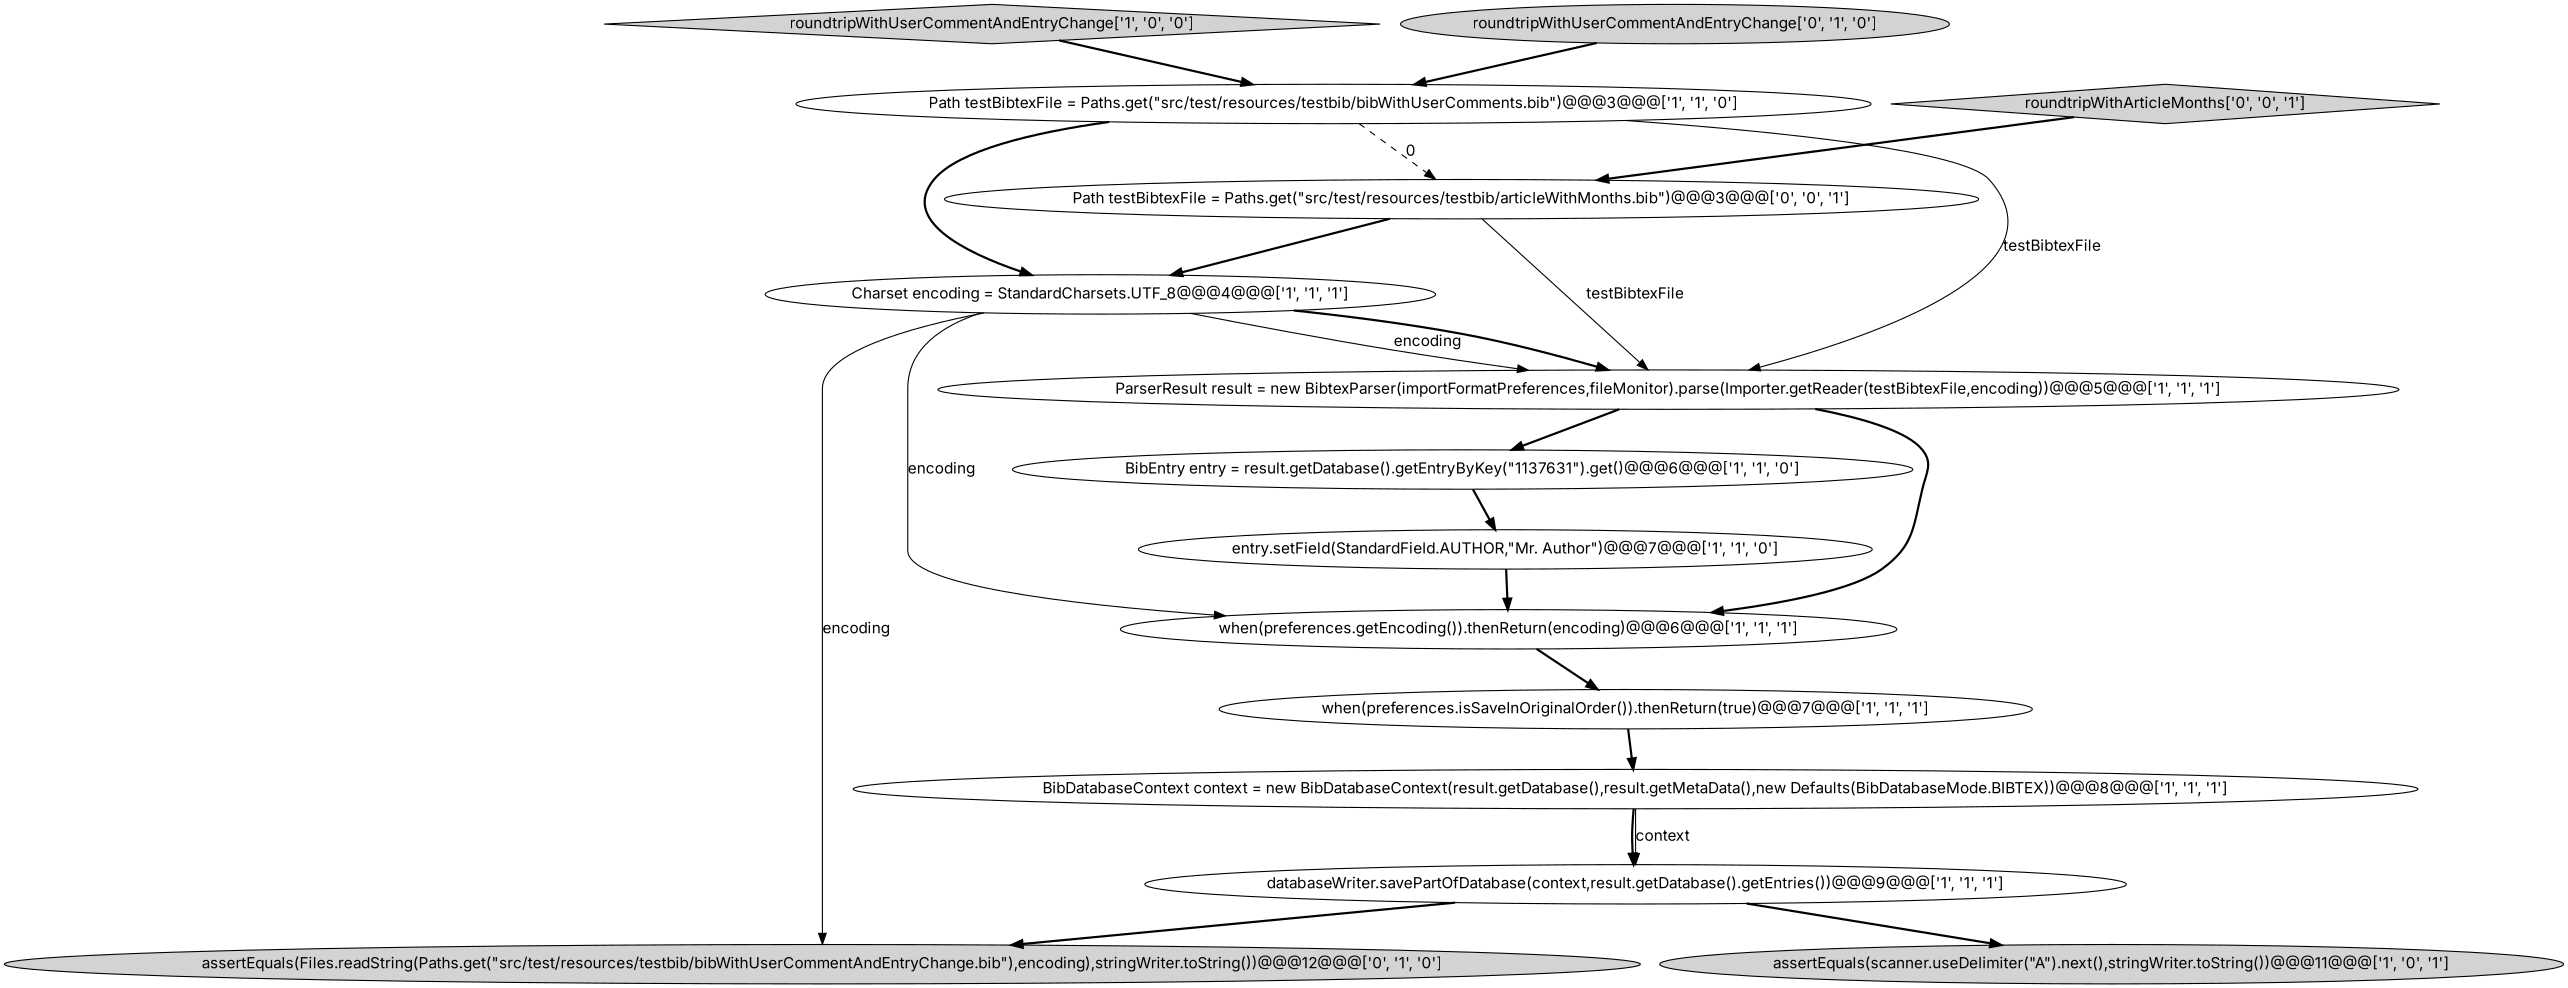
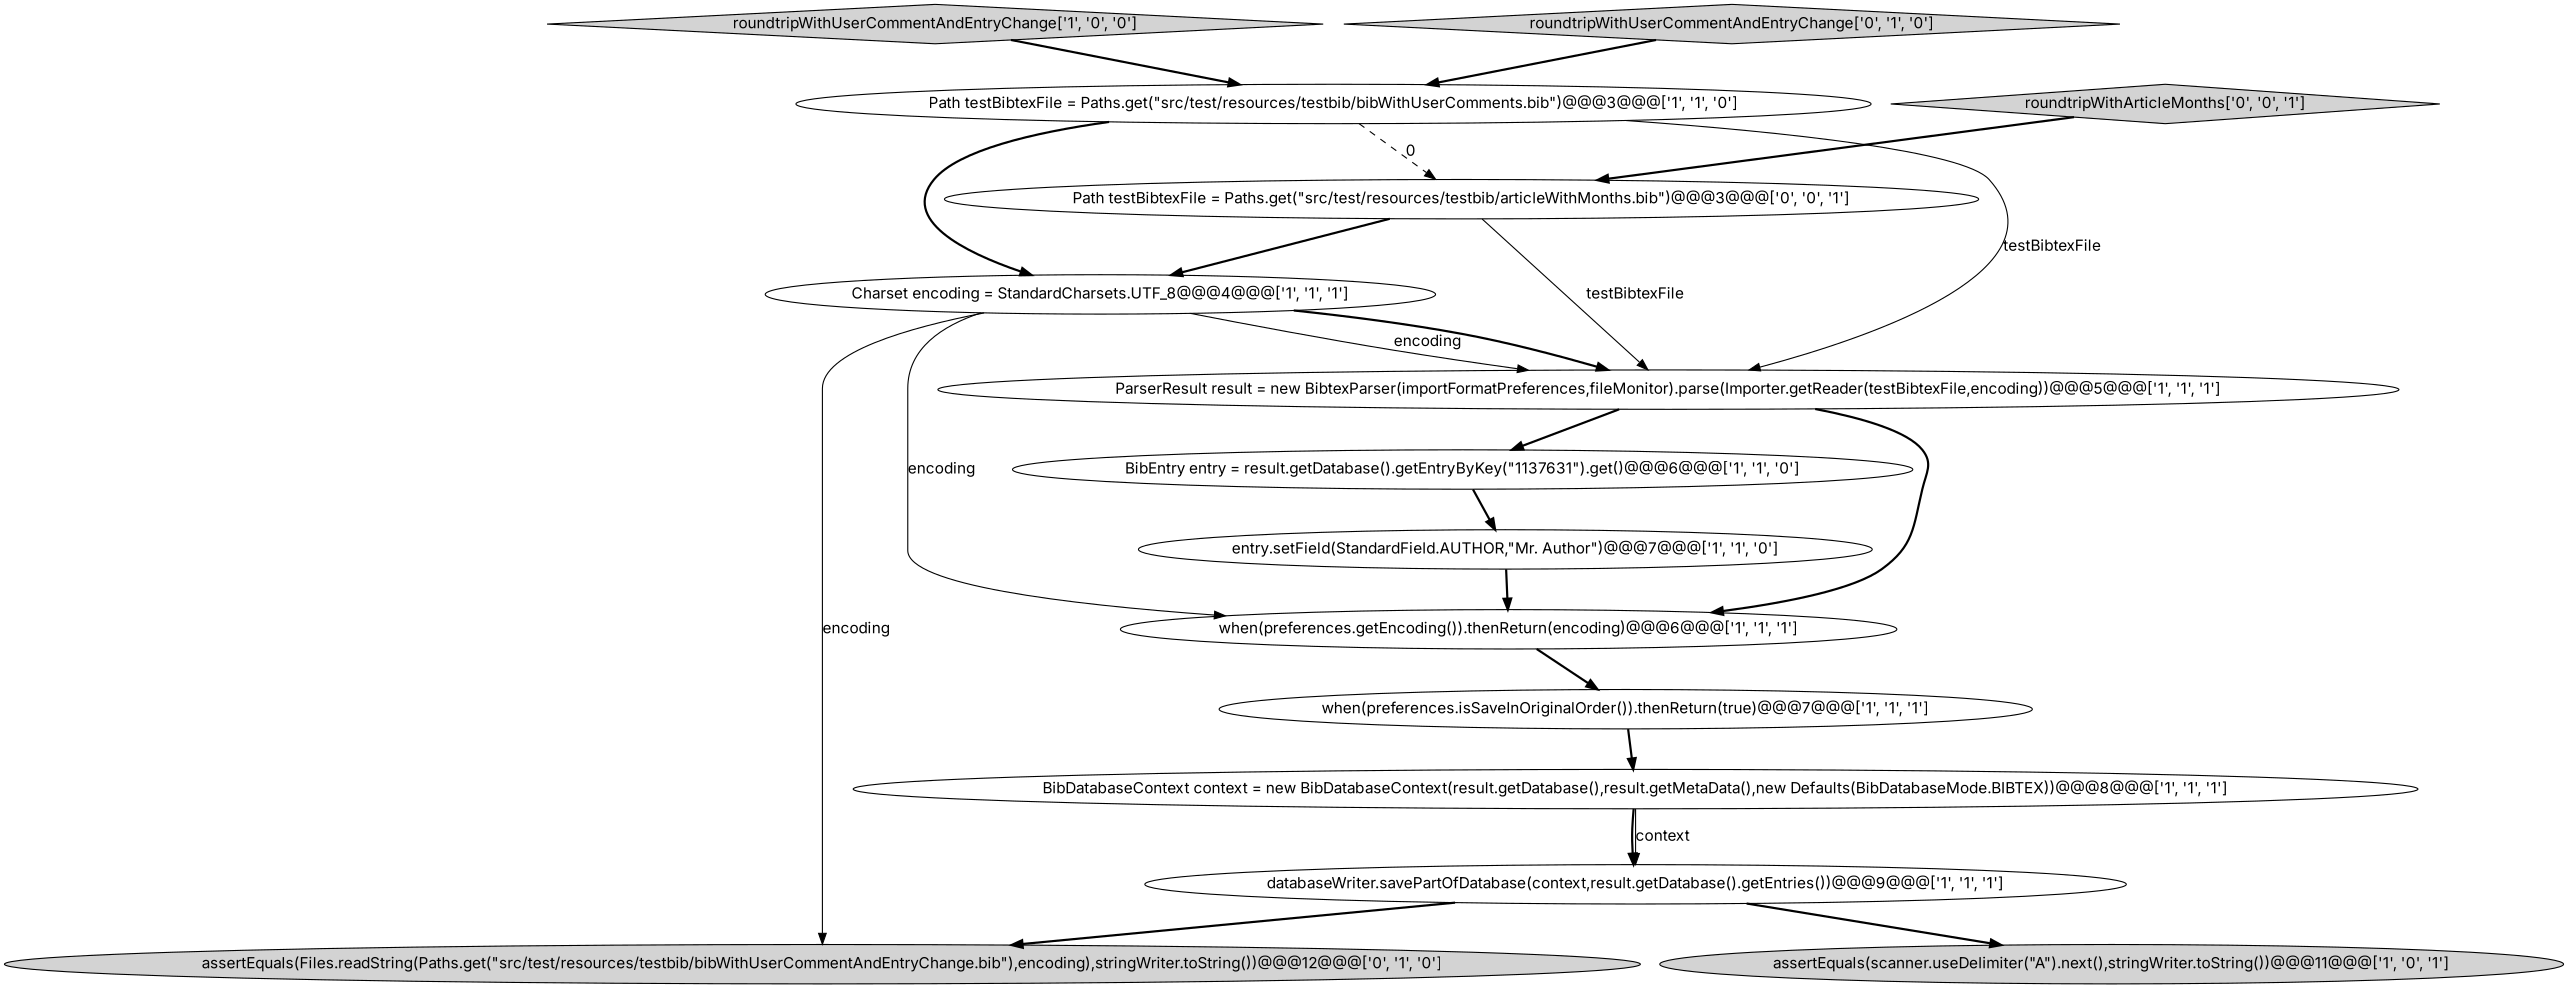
  digraph {
    fontname=Inter
    node [fillcolor=white shape=ellipse style=filled fontname=Inter]
    edge [style=bold fontname=Inter]
    n1 [fillcolor=lightgray label="assertEquals(Files.readString(Paths.get(\"src/test/resources/testbib/bibWithUserCommentAndEntryChange.bib\"),encoding),stringWriter.toString())@@@12@@@['0', '1', '0']"]
    n2 [label="ParserResult result = new BibtexParser(importFormatPreferences,fileMonitor).parse(Importer.getReader(testBibtexFile,encoding))@@@5@@@['1', '1', '1']"]
    n3 [label="when(preferences.getEncoding()).thenReturn(encoding)@@@6@@@['1', '1', '1']"]
    n4 [label="BibEntry entry = result.getDatabase().getEntryByKey(\"1137631\").get()@@@6@@@['1', '1', '0']"]
    n5 [fillcolor=lightgray label="roundtripWithUserCommentAndEntryChange['1', '0', '0']" shape=diamond]
    n6 [label="Path testBibtexFile = Paths.get(\"src/test/resources/testbib/bibWithUserComments.bib\")@@@3@@@['1', '1', '0']"]
    n7 [label="databaseWriter.savePartOfDatabase(context,result.getDatabase().getEntries())@@@9@@@['1', '1', '1']"]
    n8 [fillcolor=lightgray label="assertEquals(scanner.useDelimiter(\"\A\").next(),stringWriter.toString())@@@11@@@['1', '0', '1']"]
    n9 [label="Charset encoding = StandardCharsets.UTF_8@@@4@@@['1', '1', '1']"]
    n10 [label="entry.setField(StandardField.AUTHOR,\"Mr. Author\")@@@7@@@['1', '1', '0']"]
    n11 [fillcolor=lightgray label="roundtripWithArticleMonths['0', '0', '1']" shape=diamond]
    n12 [label="Path testBibtexFile = Paths.get(\"src/test/resources/testbib/articleWithMonths.bib\")@@@3@@@['0', '0', '1']"]
    n13 [label="when(preferences.isSaveInOriginalOrder()).thenReturn(true)@@@7@@@['1', '1', '1']"]
    n14 [label="BibDatabaseContext context = new BibDatabaseContext(result.getDatabase(),result.getMetaData(),new Defaults(BibDatabaseMode.BIBTEX))@@@8@@@['1', '1', '1']"]
-   n15 [fillcolor=lightgray label="roundtripWithUserCommentAndEntryChange['0', '1', '0']"]
+   n15 [fillcolor=lightgray label="roundtripWithUserCommentAndEntryChange['0', '1', '0']" shape=diamond]
    n2 -> n3
    n2 -> n4
    n3 -> n13
    n4 -> n10
    n5 -> n6
    n6 -> n2 [label=testBibtexFile style=solid]
    n6 -> n9
    n6 -> n12 [label=0 style=dashed]
    n7 -> n1
    n7 -> n8
    n9 -> n1 [label=encoding style=solid]
    n9 -> n2 [label=encoding style=solid]
    n9 -> n2
    n9 -> n3 [label=encoding style=solid]
    n10 -> n3
    n11 -> n12
    n12 -> n2 [label=testBibtexFile style=solid]
    n12 -> n9
    n13 -> n14
    n14 -> n7
    n14 -> n7 [label=context style=solid]
    n15 -> n6
  }
